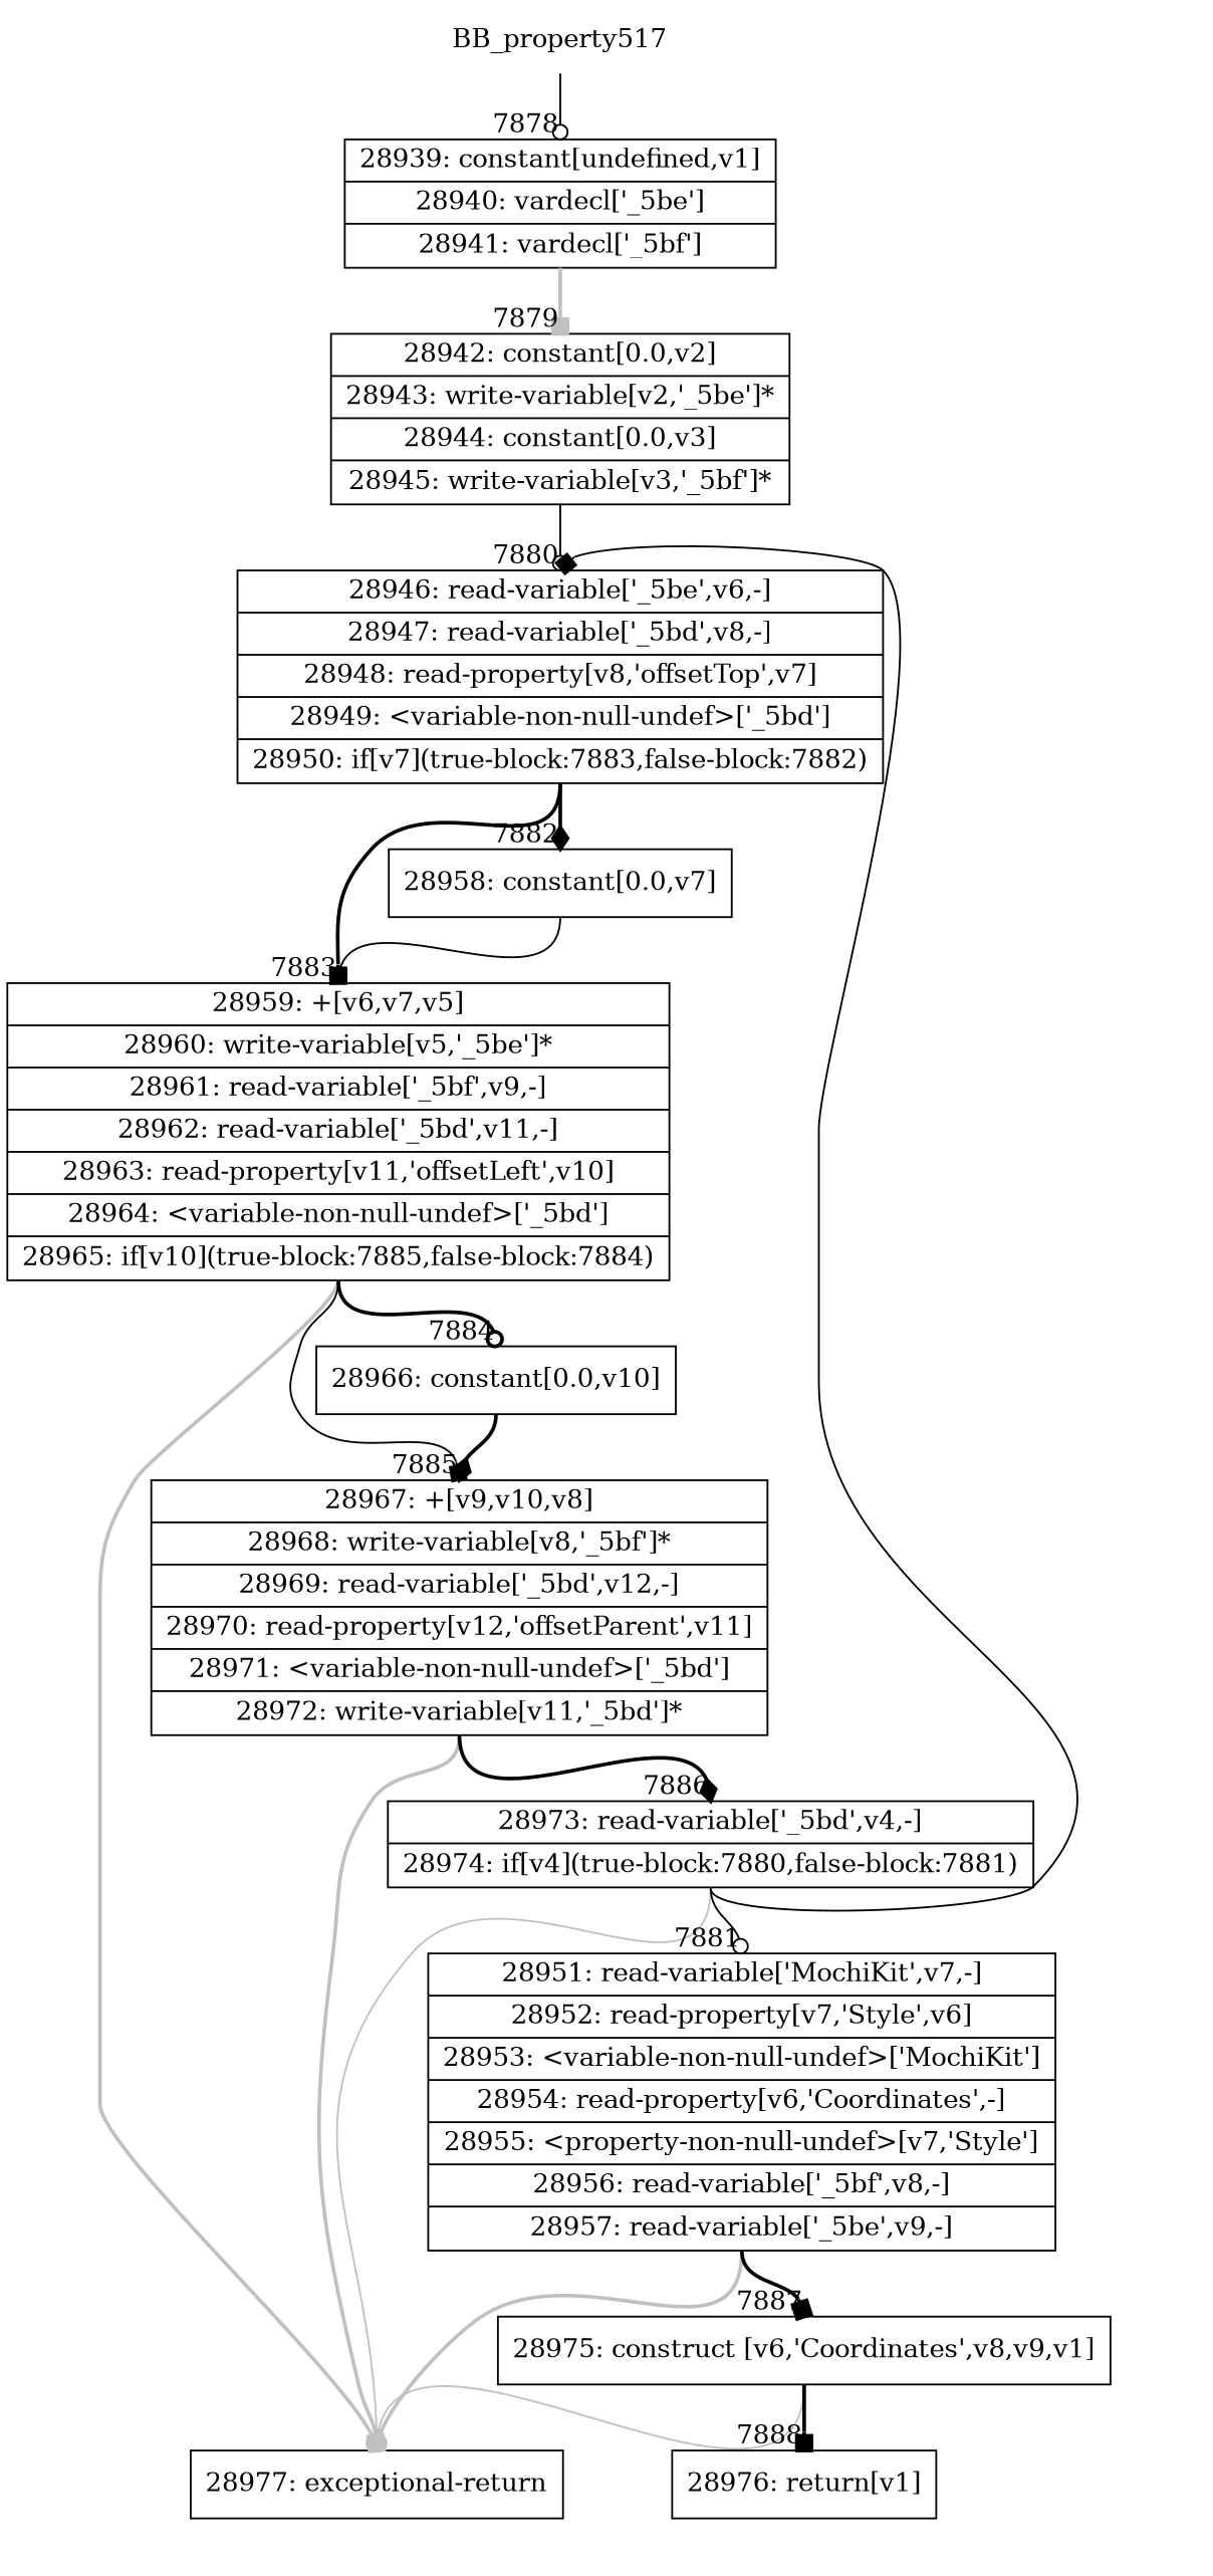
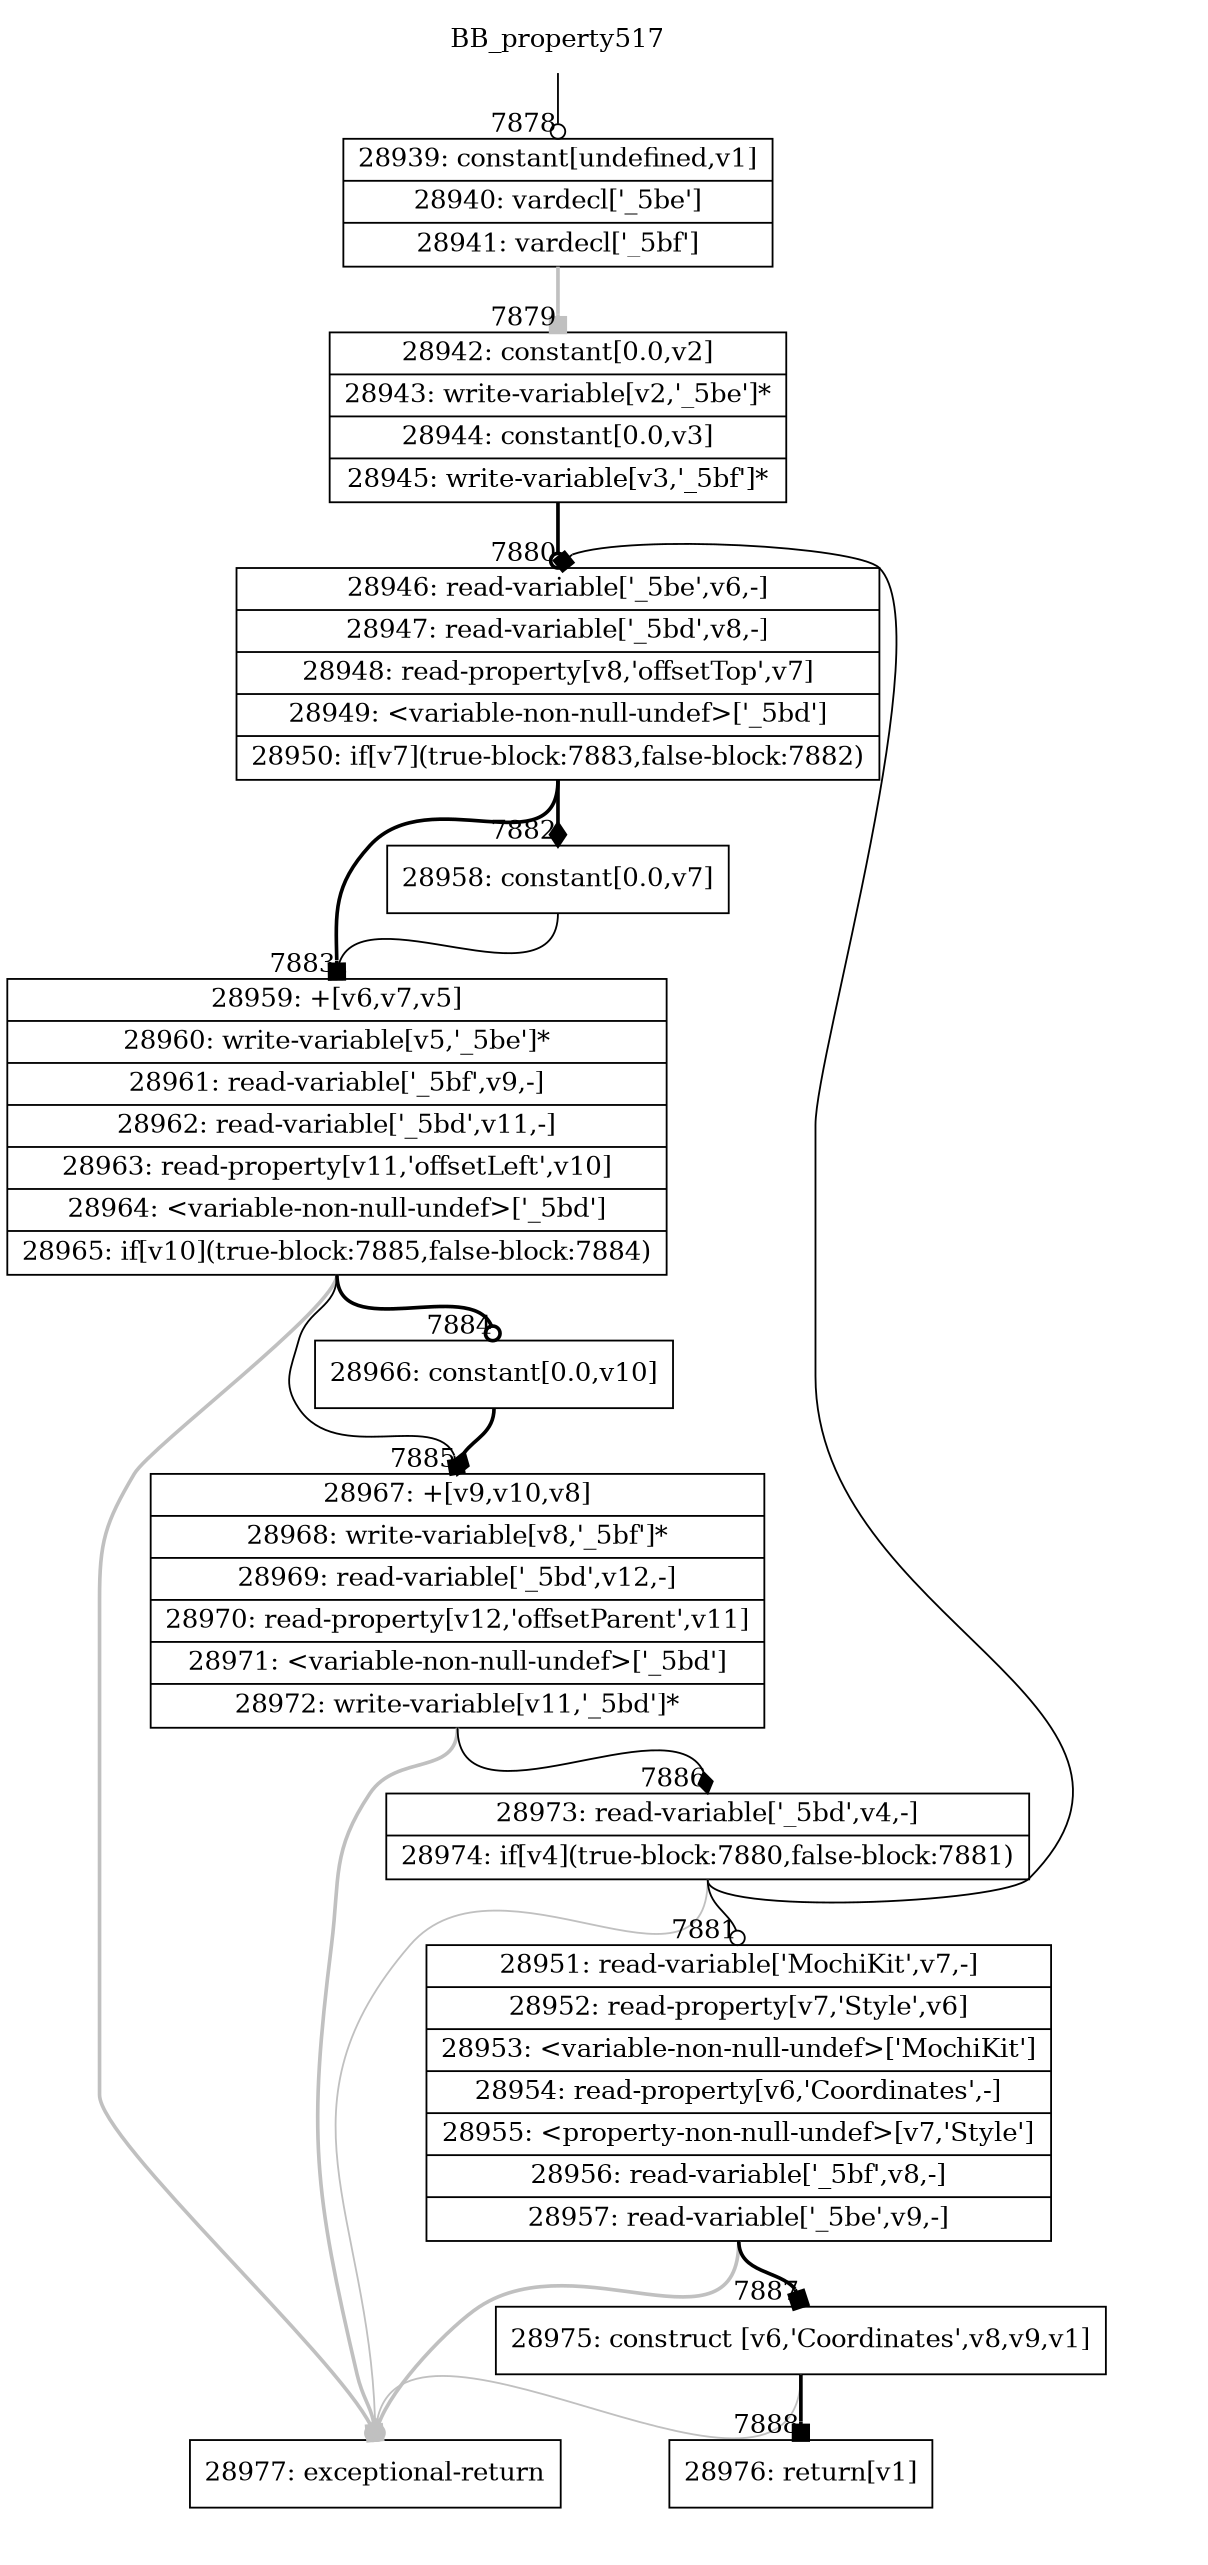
  digraph {
    fontname="DejaVu Serif"
    rankdir=TD
    node [fontname="DejaVu Serif" shape=record]
    edge [arrowhead=odot fontname="DejaVu Serif" headport=n style=bold tailport=s]
    n1 [label=BB_property517 shape=none]
    n2 [label="{28939: constant[undefined,v1]|28940: vardecl['_5be']|28941: vardecl['_5bf']}"]
    n3 [label="{28942: constant[0.0,v2]|28943: write-variable[v2,'_5be']*|28944: constant[0.0,v3]|28945: write-variable[v3,'_5bf']*}"]
    n4 [label="{28946: read-variable['_5be',v6,-]|28947: read-variable['_5bd',v8,-]|28948: read-property[v8,'offsetTop',v7]|28949: \<variable-non-null-undef\>['_5bd']|28950: if[v7](true-block:7883,false-block:7882)}"]
    n5 [label="{28959: +[v6,v7,v5]|28960: write-variable[v5,'_5be']*|28961: read-variable['_5bf',v9,-]|28962: read-variable['_5bd',v11,-]|28963: read-property[v11,'offsetLeft',v10]|28964: \<variable-non-null-undef\>['_5bd']|28965: if[v10](true-block:7885,false-block:7884)}"]
    n6 [label="{28958: constant[0.0,v7]}"]
    n7 [label="{28977: exceptional-return}"]
    n8 [label="{28967: +[v9,v10,v8]|28968: write-variable[v8,'_5bf']*|28969: read-variable['_5bd',v12,-]|28970: read-property[v12,'offsetParent',v11]|28971: \<variable-non-null-undef\>['_5bd']|28972: write-variable[v11,'_5bd']*}"]
    n9 [label="{28966: constant[0.0,v10]}"]
    n10 [label="{28973: read-variable['_5bd',v4,-]|28974: if[v4](true-block:7880,false-block:7881)}"]
    n11 [label="{28951: read-variable['MochiKit',v7,-]|28952: read-property[v7,'Style',v6]|28953: \<variable-non-null-undef\>['MochiKit']|28954: read-property[v6,'Coordinates',-]|28955: \<property-non-null-undef\>[v7,'Style']|28956: read-variable['_5bf',v8,-]|28957: read-variable['_5be',v9,-]}"]
    n12 [label="{28975: construct [v6,'Coordinates',v8,v9,v1]}"]
    n13 [label="{28976: return[v1]}"]
    n1 -> n2 [headlabel="    7878" style=solid]
    n2 -> n3 [arrowhead=box color=gray headlabel="      7879"]
-   n3 -> n4 [headlabel="      7880" style=solid]
+   n3 -> n4 [headlabel="      7880"]
    n4 -> n5 [arrowhead=box headlabel="      7883"]
    n4 -> n6 [arrowhead=diamond headlabel="      7882"]
    n5 -> n7 [color=gray]
    n5 -> n8 [arrowhead=box headlabel="      7885" style=solid]
    n5 -> n9 [headlabel="      7884"]
    n6 -> n5 [style=solid]
    n8 -> n7 [arrowhead=box color=gray]
-   n8 -> n10 [arrowhead=diamond headlabel="      7886"]
+   n8 -> n10 [arrowhead=diamond headlabel="      7886" style=solid]
    n9 -> n8 [arrowhead=diamond]
    n10 -> n4 [arrowhead=box style=solid]
    n10 -> n7 [arrowhead=diamond color=gray style=solid]
    n10 -> n11 [headlabel="      7881" style=solid]
    n11 -> n7 [color=gray]
    n11 -> n12 [arrowhead=box headlabel="      7887"]
    n12 -> n7 [arrowhead=diamond color=gray style=solid]
    n12 -> n13 [arrowhead=box headlabel="      7888"]
  }
